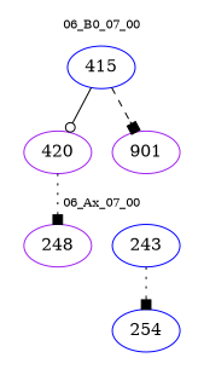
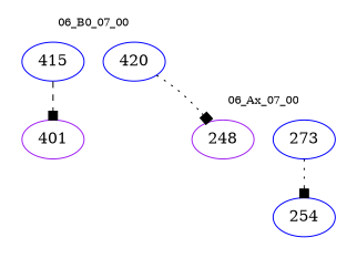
  digraph {
    node [color=blue]
    edge [arrowhead=box color=black style=dotted]
-   n1 [label=243]
+   n1 [label=273]
    n2 [label=254]
    n3 [color=purple label=248]
    n4 [label=415]
-   n5 [color=purple label=420]
-   n6 [color=purple label=901]
+   n5 [label=420]
+   n6 [color=purple label=401]
    subgraph cluster_1 {
      color=white
      fontsize=10
      label="06_Ax_07_00"
      n1
      n2
      n3
    }
    subgraph cluster_2 {
      color=white
      fontsize=10
      label="06_B0_07_00"
      n4
      n5
      n6
    }
    n1 -> n2
-   n4 -> n5 [arrowhead=odot style=solid]
    n4 -> n6 [style=dashed]
    n5 -> n3
  }
